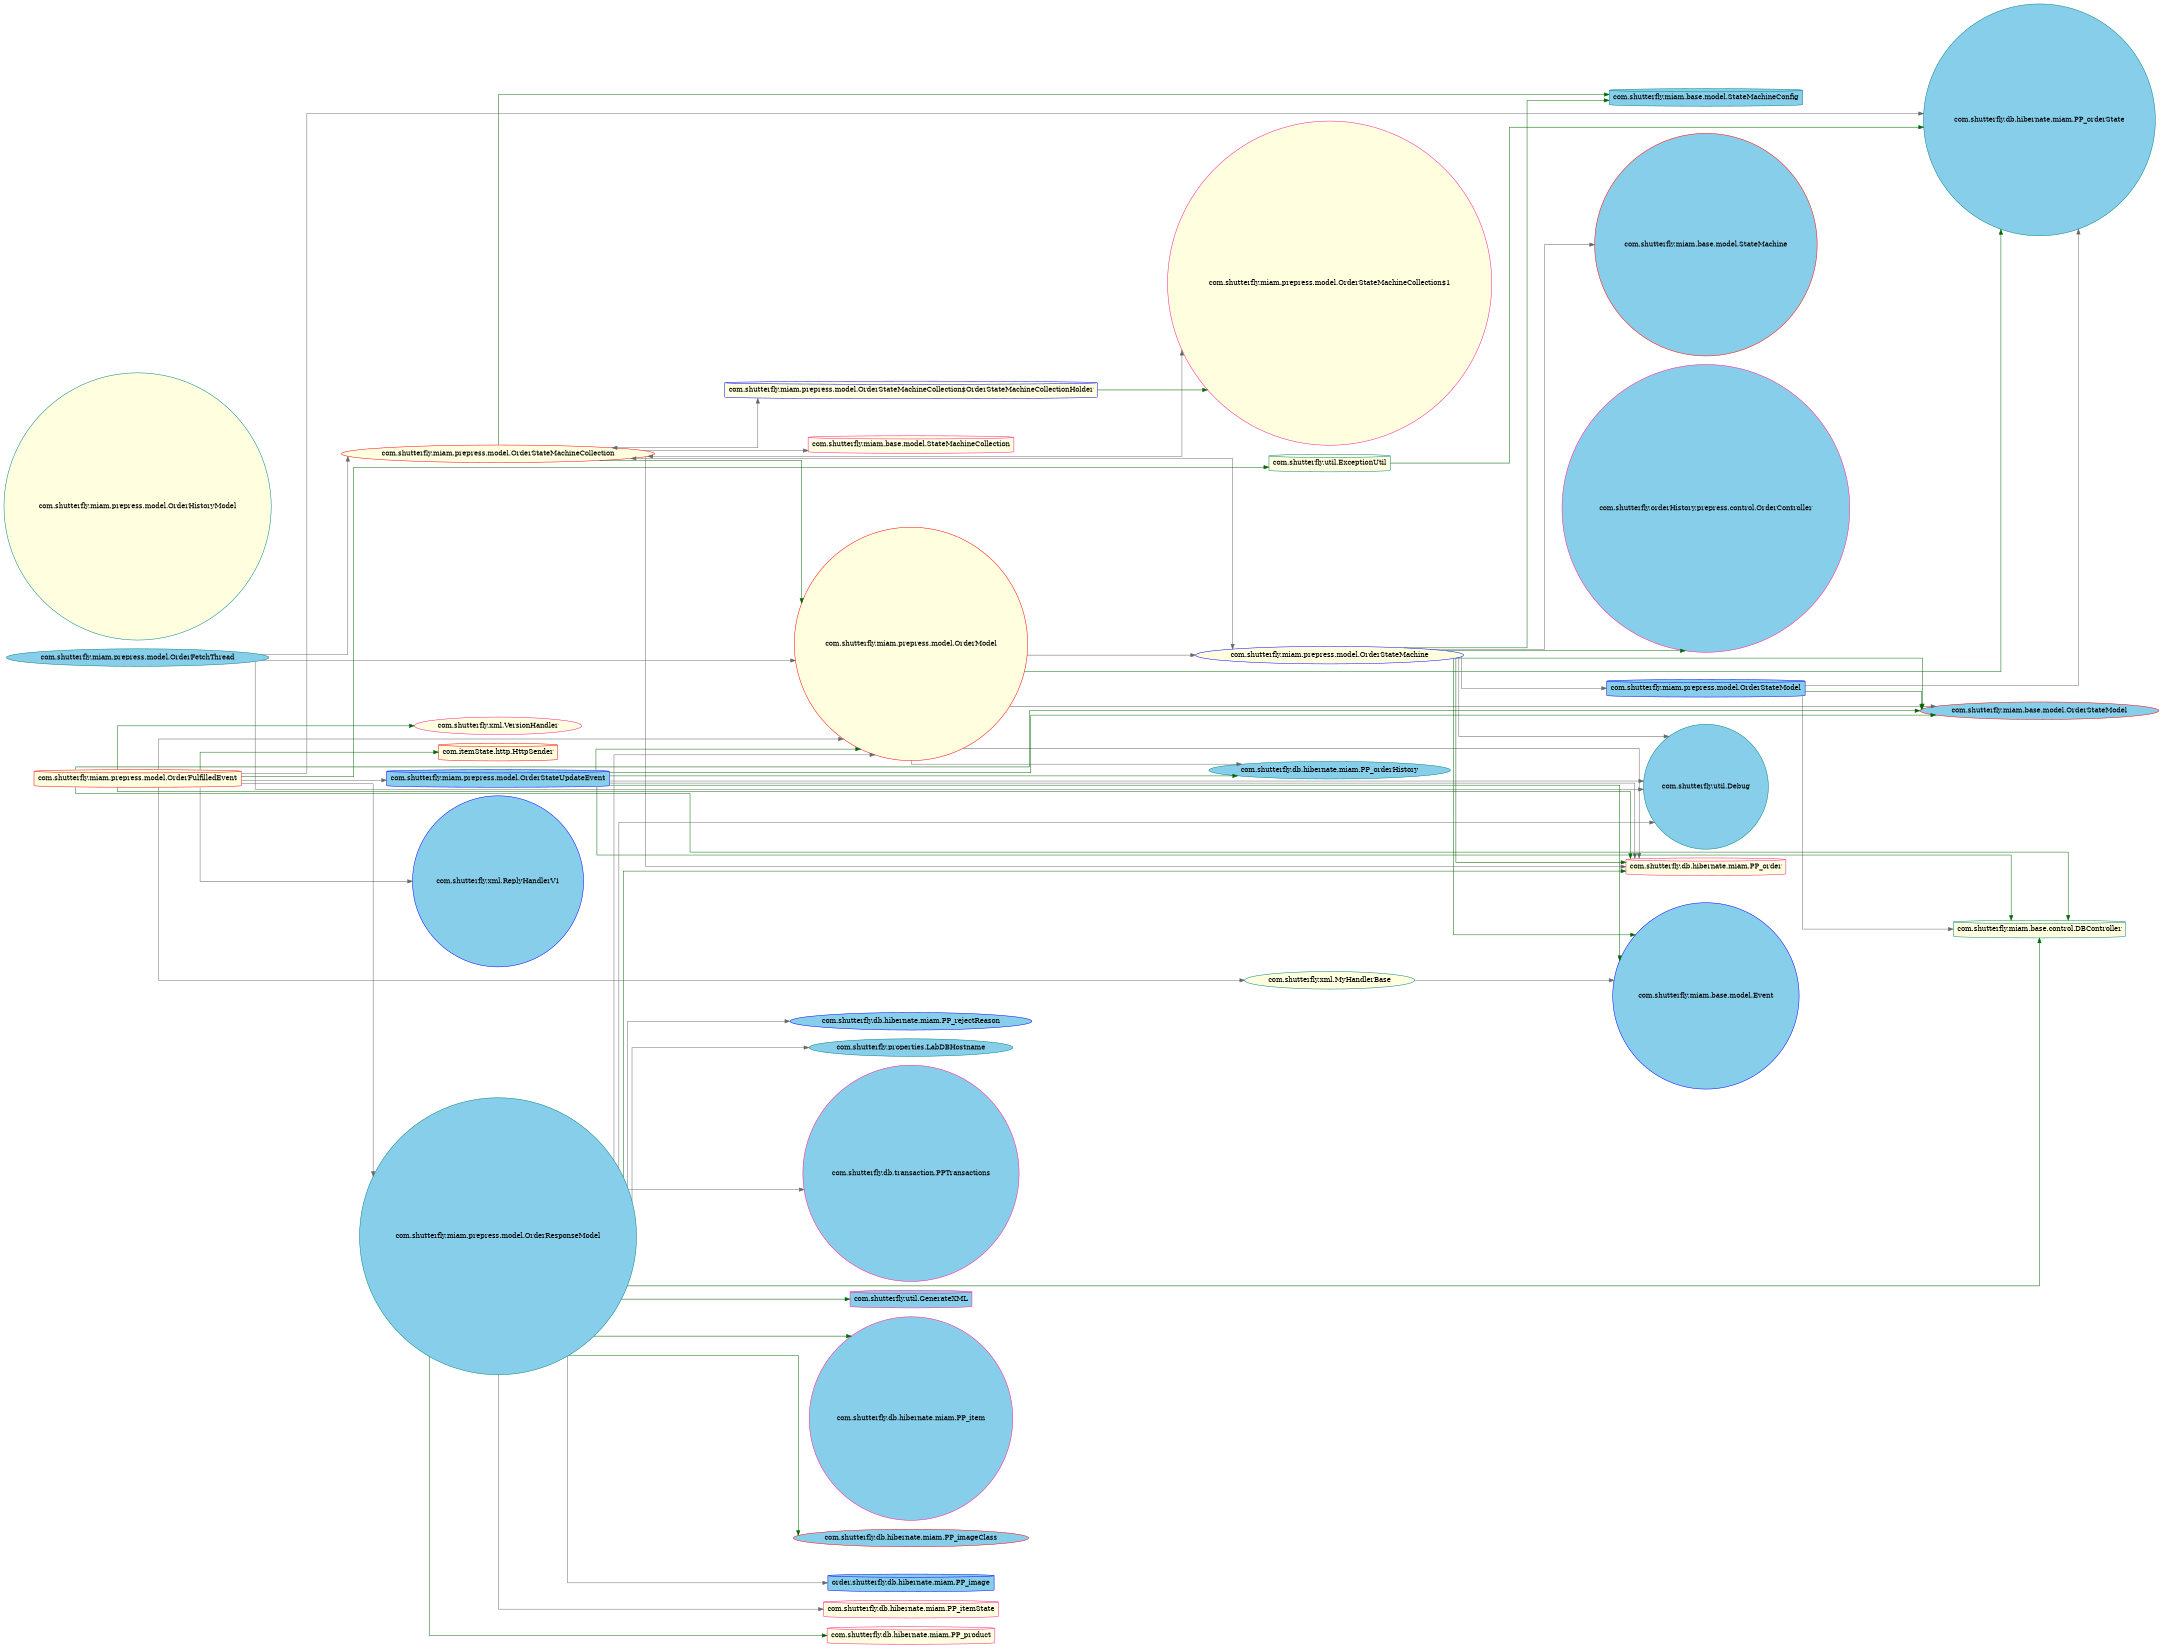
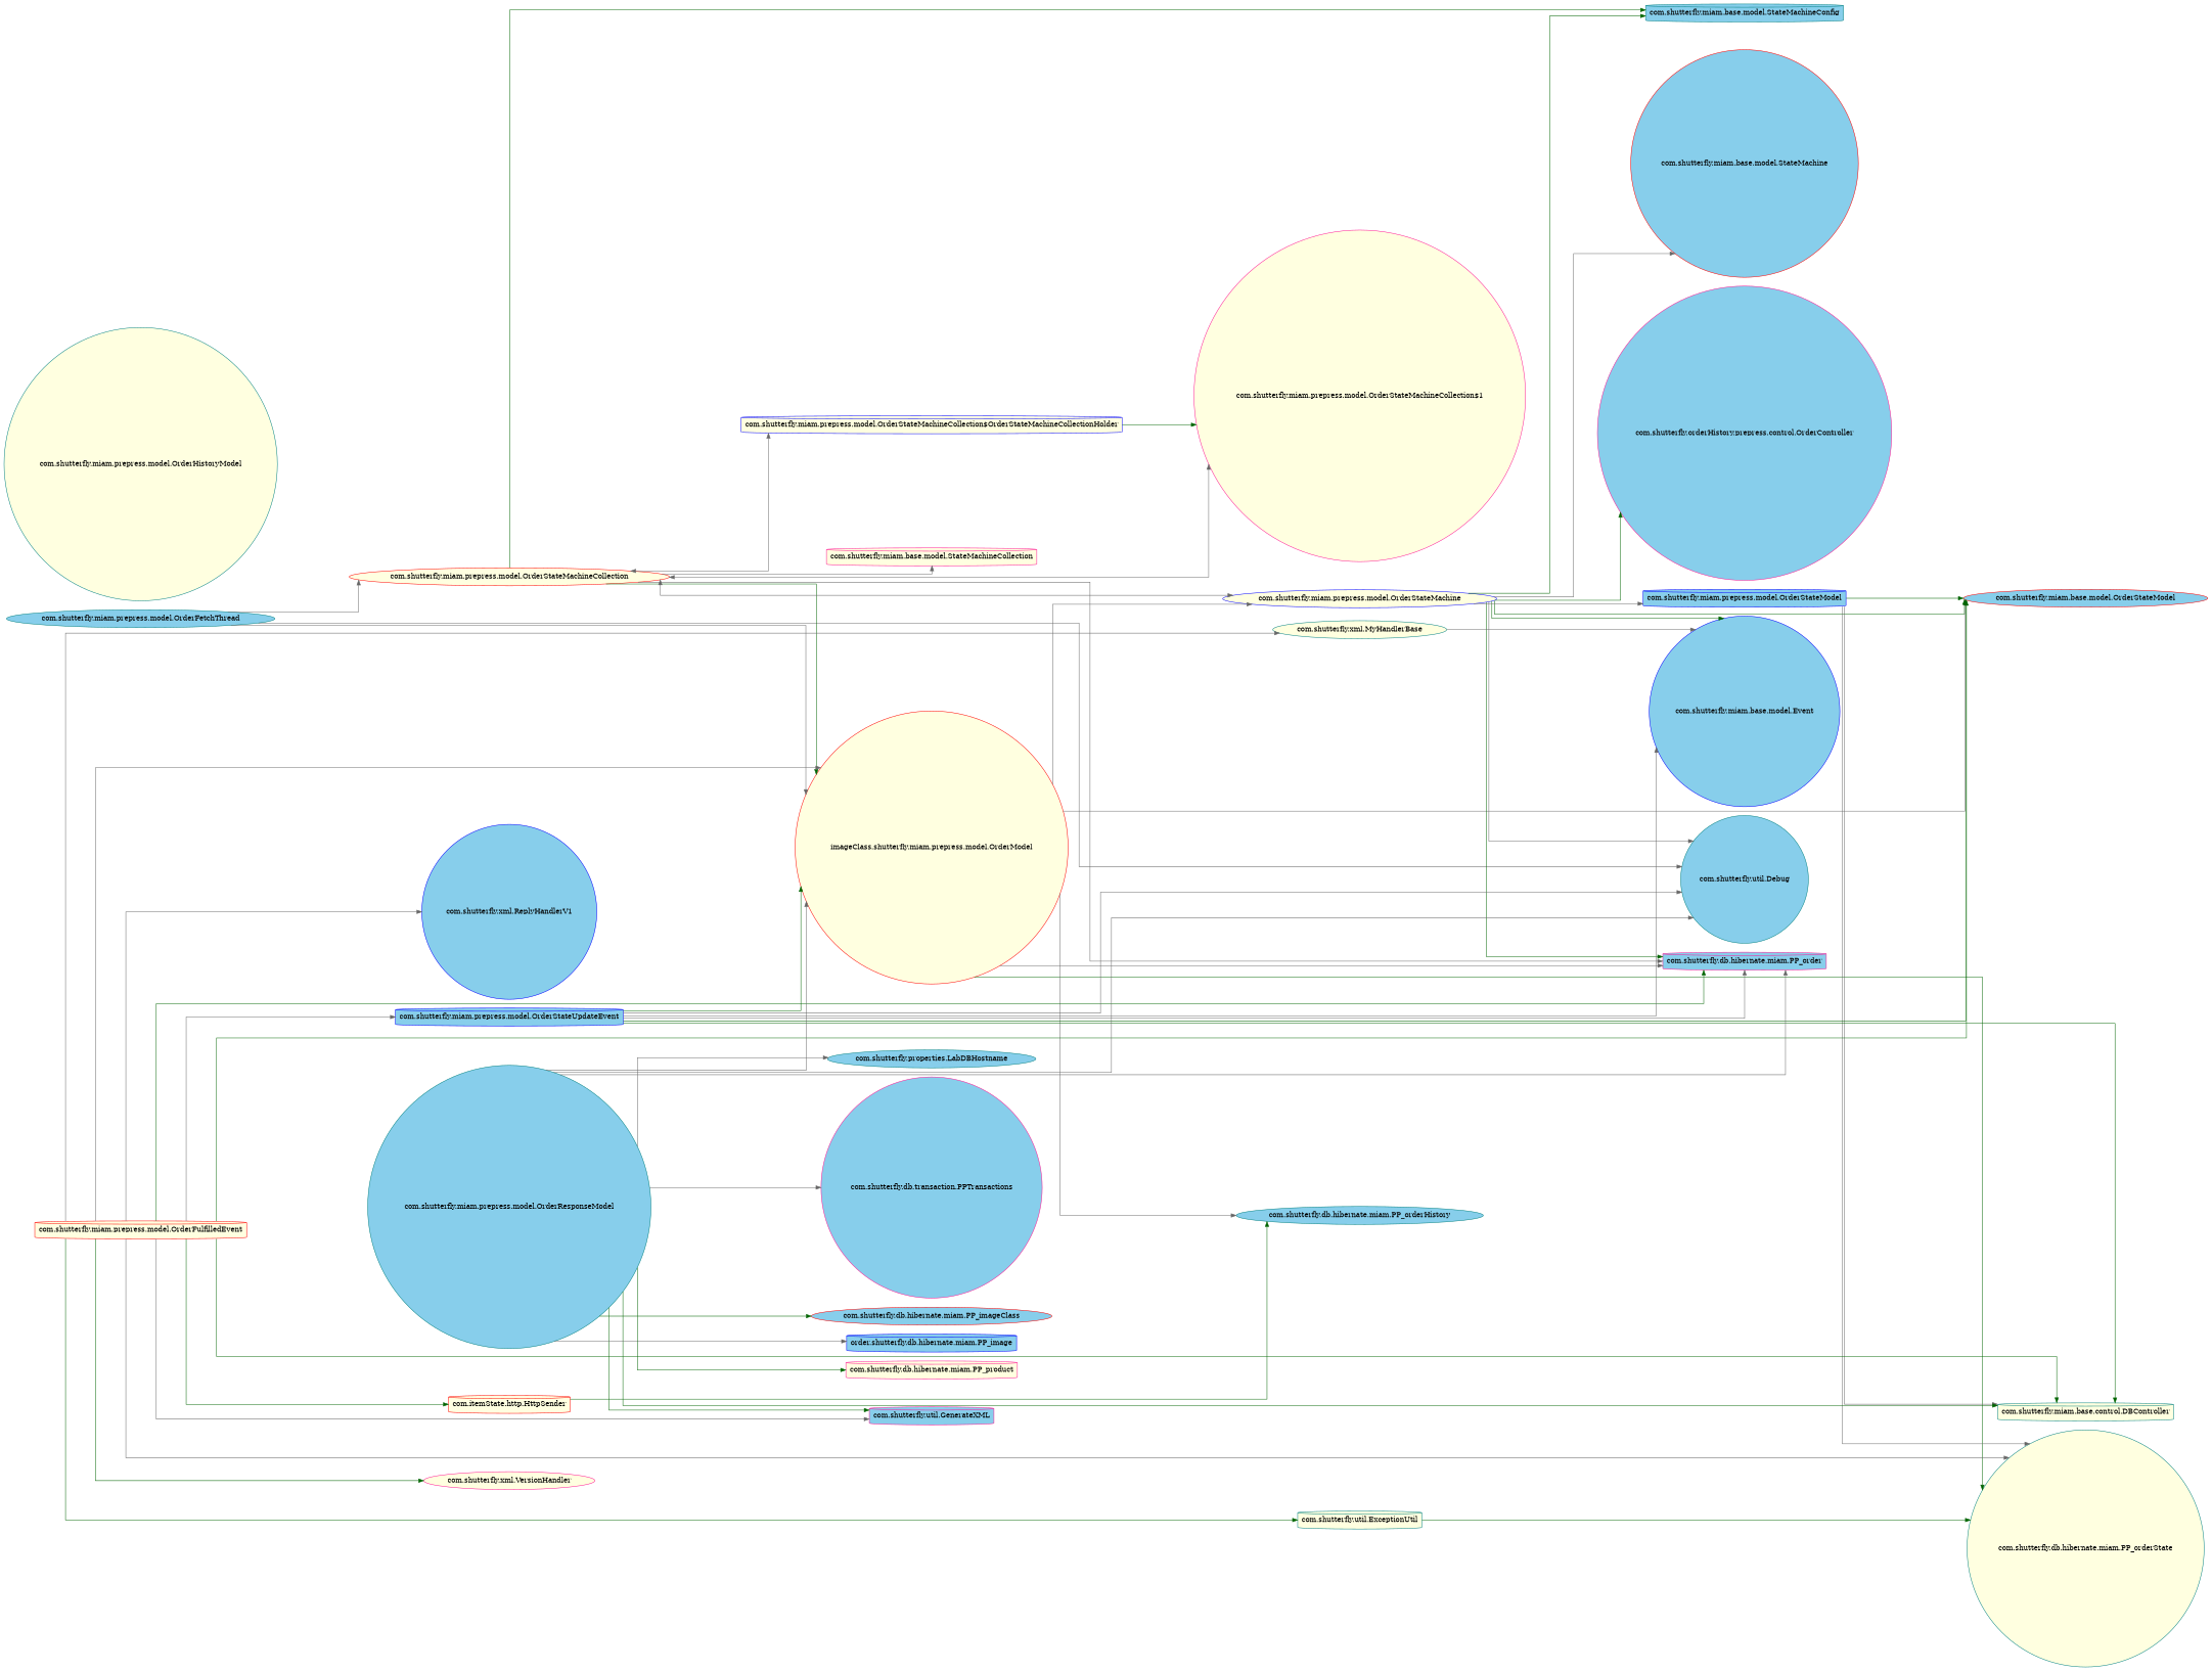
  digraph {
    concentrate=true
    rankdir=LR
    ranksep=2.0
    splines=ortho
    node [color=teal fillcolor=skyblue shape=cylinder style=filled]
    edge [color=gray40]
    "com.shutterfly.miam.prepress.model.OrderFetchThread" [shape=ellipse]
    "com.shutterfly.miam.prepress.model.OrderStateMachineCollection" [color=red fillcolor=lightyellow shape=ellipse]
-   "com.shutterfly.miam.prepress.model.OrderModel" [color=red fillcolor=lightyellow shape=circle]
+   "com.shutterfly.miam.prepress.model.OrderModel" [color=red fillcolor=lightyellow shape=circle label="imageClass.shutterfly.miam.prepress.model.OrderModel"]
    "com.shutterfly.util.Debug" [shape=circle]
-   "com.shutterfly.db.hibernate.miam.PP_order" [color=deeppink fillcolor=lightyellow]
+   "com.shutterfly.db.hibernate.miam.PP_order" [color=deeppink]
    "com.shutterfly.miam.prepress.model.OrderStateMachine" [color=blue fillcolor=lightyellow shape=ellipse]
    "com.shutterfly.miam.base.model.StateMachineConfig"
    "com.shutterfly.miam.prepress.model.OrderStateMachineCollection$1" [color=deeppink fillcolor=lightyellow shape=circle]
    "com.shutterfly.miam.prepress.model.OrderStateMachineCollection$OrderStateMachineCollectionHolder" [color=blue fillcolor=lightyellow]
    "com.shutterfly.miam.base.model.StateMachineCollection" [color=deeppink fillcolor=lightyellow]
    n11 [color=red label="com.shutterfly.miam.base.model.OrderStateModel" shape=ellipse]
-   "com.shutterfly.db.hibernate.miam.PP_orderState" [shape=circle]
+   "com.shutterfly.db.hibernate.miam.PP_orderState" [fillcolor=lightyellow shape=circle]
    "com.shutterfly.db.hibernate.miam.PP_orderHistory" [shape=ellipse]
    "com.shutterfly.miam.base.model.Event" [color=blue shape=circle]
    "com.shutterfly.miam.base.model.StateMachine" [color=red shape=circle]
    n16 [color=deeppink label="com.shutterfly.orderHistory.prepress.control.OrderController" shape=circle]
    "com.shutterfly.miam.prepress.model.OrderStateModel" [color=blue]
    "com.shutterfly.miam.prepress.model.OrderFulfilledEvent" [color=red fillcolor=lightyellow]
    "com.shutterfly.miam.prepress.model.OrderStateUpdateEvent" [color=blue]
    "com.shutterfly.miam.prepress.model.OrderResponseModel" [shape=circle]
    "com.shutterfly.xml.VersionHandler" [color=deeppink fillcolor=lightyellow shape=ellipse]
    n22 [color=red fillcolor=lightyellow label="com.itemState.http.HttpSender"]
    "com.shutterfly.xml.MyHandlerBase" [fillcolor=lightyellow shape=ellipse]
    "com.shutterfly.xml.ReplyHandlerV1" [color=blue shape=circle]
    "com.shutterfly.miam.base.control.DBController" [fillcolor=lightyellow]
    "com.shutterfly.util.ExceptionUtil" [fillcolor=lightyellow]
    "com.shutterfly.util.GenerateXML" [color=deeppink]
-   "com.shutterfly.db.hibernate.miam.PP_item" [color=deeppink shape=circle]
    "com.shutterfly.db.hibernate.miam.PP_imageClass" [color=red shape=ellipse]
    n30 [color=blue label="order.shutterfly.db.hibernate.miam.PP_image"]
-   "com.shutterfly.db.hibernate.miam.PP_itemState" [color=deeppink fillcolor=lightyellow]
    "com.shutterfly.db.hibernate.miam.PP_product" [color=deeppink fillcolor=lightyellow]
-   "com.shutterfly.db.hibernate.miam.PP_rejectReason" [color=blue shape=ellipse]
    "com.shutterfly.properties.LabDBHostname" [shape=ellipse]
    "com.shutterfly.db.transaction.PPTransactions" [color=deeppink shape=circle]
    "com.shutterfly.miam.prepress.model.OrderHistoryModel" [fillcolor=lightyellow shape=circle]
    "com.shutterfly.miam.prepress.model.OrderFetchThread" -> "com.shutterfly.miam.prepress.model.OrderStateMachineCollection"
    "com.shutterfly.miam.prepress.model.OrderFetchThread" -> "com.shutterfly.miam.prepress.model.OrderModel"
    "com.shutterfly.miam.prepress.model.OrderFetchThread" -> "com.shutterfly.util.Debug"
    "com.shutterfly.miam.prepress.model.OrderStateMachineCollection" -> "com.shutterfly.miam.prepress.model.OrderModel" [color=darkgreen]
    "com.shutterfly.miam.prepress.model.OrderStateMachineCollection" -> "com.shutterfly.db.hibernate.miam.PP_order"
    "com.shutterfly.miam.prepress.model.OrderStateMachineCollection" -> "com.shutterfly.miam.prepress.model.OrderStateMachine"
    "com.shutterfly.miam.prepress.model.OrderStateMachineCollection" -> "com.shutterfly.miam.base.model.StateMachineConfig" [color=darkgreen]
    "com.shutterfly.miam.prepress.model.OrderStateMachineCollection" -> "com.shutterfly.miam.prepress.model.OrderStateMachineCollection$1"
    "com.shutterfly.miam.prepress.model.OrderStateMachineCollection" -> "com.shutterfly.miam.prepress.model.OrderStateMachineCollection$OrderStateMachineCollectionHolder"
    "com.shutterfly.miam.prepress.model.OrderStateMachineCollection" -> "com.shutterfly.miam.base.model.StateMachineCollection"
    "com.shutterfly.miam.prepress.model.OrderModel" -> "com.shutterfly.db.hibernate.miam.PP_order"
    "com.shutterfly.miam.prepress.model.OrderModel" -> "com.shutterfly.miam.prepress.model.OrderStateMachine"
    "com.shutterfly.miam.prepress.model.OrderModel" -> n11
    "com.shutterfly.miam.prepress.model.OrderModel" -> "com.shutterfly.db.hibernate.miam.PP_orderState" [color=darkgreen]
    "com.shutterfly.miam.prepress.model.OrderModel" -> "com.shutterfly.db.hibernate.miam.PP_orderHistory"
    "com.shutterfly.miam.prepress.model.OrderStateMachine" -> "com.shutterfly.miam.prepress.model.OrderStateMachineCollection" [color=""]
    "com.shutterfly.miam.prepress.model.OrderStateMachine" -> "com.shutterfly.util.Debug"
    "com.shutterfly.miam.prepress.model.OrderStateMachine" -> "com.shutterfly.db.hibernate.miam.PP_order" [color=darkgreen]
    "com.shutterfly.miam.prepress.model.OrderStateMachine" -> "com.shutterfly.miam.base.model.StateMachineConfig" [color=darkgreen]
    "com.shutterfly.miam.prepress.model.OrderStateMachine" -> n11 [color=darkgreen]
    "com.shutterfly.miam.prepress.model.OrderStateMachine" -> "com.shutterfly.miam.base.model.Event" [color=darkgreen]
    "com.shutterfly.miam.prepress.model.OrderStateMachine" -> "com.shutterfly.miam.base.model.StateMachine"
    "com.shutterfly.miam.prepress.model.OrderStateMachine" -> n16 [color=darkgreen]
    "com.shutterfly.miam.prepress.model.OrderStateMachine" -> "com.shutterfly.miam.prepress.model.OrderStateModel"
    "com.shutterfly.miam.prepress.model.OrderStateMachineCollection$1" -> "com.shutterfly.miam.prepress.model.OrderStateMachineCollection" [color=""]
    "com.shutterfly.miam.prepress.model.OrderStateMachineCollection$OrderStateMachineCollectionHolder" -> "com.shutterfly.miam.prepress.model.OrderStateMachineCollection" [color=""]
    "com.shutterfly.miam.prepress.model.OrderStateMachineCollection$OrderStateMachineCollectionHolder" -> "com.shutterfly.miam.prepress.model.OrderStateMachineCollection$1" [color=darkgreen]
    "com.shutterfly.miam.prepress.model.OrderStateModel" -> n11 [color=darkgreen]
    "com.shutterfly.miam.prepress.model.OrderStateModel" -> "com.shutterfly.db.hibernate.miam.PP_orderState"
    "com.shutterfly.miam.prepress.model.OrderStateModel" -> "com.shutterfly.miam.base.control.DBController"
    "com.shutterfly.miam.prepress.model.OrderFulfilledEvent" -> "com.shutterfly.miam.prepress.model.OrderModel"
    "com.shutterfly.miam.prepress.model.OrderFulfilledEvent" -> "com.shutterfly.db.hibernate.miam.PP_order" [color=darkgreen]
    "com.shutterfly.miam.prepress.model.OrderFulfilledEvent" -> n11 [color=darkgreen]
    "com.shutterfly.miam.prepress.model.OrderFulfilledEvent" -> "com.shutterfly.db.hibernate.miam.PP_orderState"
    "com.shutterfly.miam.prepress.model.OrderFulfilledEvent" -> "com.shutterfly.miam.prepress.model.OrderStateUpdateEvent"
-   "com.shutterfly.miam.prepress.model.OrderFulfilledEvent" -> "com.shutterfly.miam.prepress.model.OrderResponseModel"
+   "com.shutterfly.miam.prepress.model.OrderFulfilledEvent" -> "com.shutterfly.util.GenerateXML"
    "com.shutterfly.miam.prepress.model.OrderFulfilledEvent" -> "com.shutterfly.xml.VersionHandler" [color=darkgreen]
    "com.shutterfly.miam.prepress.model.OrderFulfilledEvent" -> n22 [color=darkgreen]
    "com.shutterfly.miam.prepress.model.OrderFulfilledEvent" -> "com.shutterfly.xml.MyHandlerBase"
    "com.shutterfly.miam.prepress.model.OrderFulfilledEvent" -> "com.shutterfly.xml.ReplyHandlerV1"
    "com.shutterfly.miam.prepress.model.OrderFulfilledEvent" -> "com.shutterfly.miam.base.control.DBController" [color=darkgreen]
    "com.shutterfly.miam.prepress.model.OrderFulfilledEvent" -> "com.shutterfly.util.ExceptionUtil" [color=darkgreen]
    "com.shutterfly.miam.prepress.model.OrderStateUpdateEvent" -> "com.shutterfly.miam.prepress.model.OrderModel" [color=darkgreen]
    "com.shutterfly.miam.prepress.model.OrderStateUpdateEvent" -> "com.shutterfly.util.Debug"
    "com.shutterfly.miam.prepress.model.OrderStateUpdateEvent" -> "com.shutterfly.db.hibernate.miam.PP_order"
    "com.shutterfly.miam.prepress.model.OrderStateUpdateEvent" -> n11 [color=darkgreen]
-   "com.shutterfly.miam.prepress.model.OrderStateUpdateEvent" -> "com.shutterfly.db.hibernate.miam.PP_orderHistory" [color=darkgreen]
-   "com.shutterfly.miam.prepress.model.OrderStateUpdateEvent" -> "com.shutterfly.miam.base.model.Event" [color=darkgreen]
+   n22 -> "com.shutterfly.db.hibernate.miam.PP_orderHistory" [color=darkgreen]
+   "com.shutterfly.miam.prepress.model.OrderStateUpdateEvent" -> "com.shutterfly.miam.base.model.Event"
    "com.shutterfly.miam.prepress.model.OrderStateUpdateEvent" -> "com.shutterfly.miam.base.control.DBController" [color=darkgreen]
    "com.shutterfly.miam.prepress.model.OrderResponseModel" -> "com.shutterfly.miam.prepress.model.OrderModel"
    "com.shutterfly.miam.prepress.model.OrderResponseModel" -> "com.shutterfly.util.Debug"
-   "com.shutterfly.miam.prepress.model.OrderResponseModel" -> "com.shutterfly.db.hibernate.miam.PP_order" [color=darkgreen]
+   "com.shutterfly.miam.prepress.model.OrderResponseModel" -> "com.shutterfly.db.hibernate.miam.PP_order"
    "com.shutterfly.miam.prepress.model.OrderResponseModel" -> "com.shutterfly.miam.base.control.DBController" [color=darkgreen]
    "com.shutterfly.miam.prepress.model.OrderResponseModel" -> "com.shutterfly.util.GenerateXML" [color=darkgreen]
-   "com.shutterfly.miam.prepress.model.OrderResponseModel" -> "com.shutterfly.db.hibernate.miam.PP_item" [color=darkgreen]
    "com.shutterfly.miam.prepress.model.OrderResponseModel" -> "com.shutterfly.db.hibernate.miam.PP_imageClass" [color=darkgreen]
    "com.shutterfly.miam.prepress.model.OrderResponseModel" -> n30
-   "com.shutterfly.miam.prepress.model.OrderResponseModel" -> "com.shutterfly.db.hibernate.miam.PP_itemState"
    "com.shutterfly.miam.prepress.model.OrderResponseModel" -> "com.shutterfly.db.hibernate.miam.PP_product" [color=darkgreen]
-   "com.shutterfly.miam.prepress.model.OrderResponseModel" -> "com.shutterfly.db.hibernate.miam.PP_rejectReason"
    "com.shutterfly.miam.prepress.model.OrderResponseModel" -> "com.shutterfly.properties.LabDBHostname"
    "com.shutterfly.miam.prepress.model.OrderResponseModel" -> "com.shutterfly.db.transaction.PPTransactions"
    "com.shutterfly.xml.MyHandlerBase" -> "com.shutterfly.miam.base.model.Event"
    "com.shutterfly.util.ExceptionUtil" -> "com.shutterfly.db.hibernate.miam.PP_orderState" [color=darkgreen]
  }
